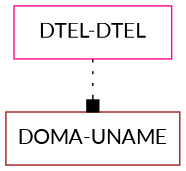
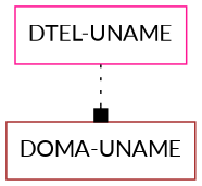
  digraph {
    fontname=Lato
    node [shape=box fontname=Lato]
-   "DTEL-UNAME" [color=deeppink label="DTEL-DTEL"]
+   "DTEL-UNAME" [color=deeppink]
    "DOMA-UNAME" [color=brown]
    "DTEL-UNAME" -> "DOMA-UNAME" [style=dotted arrowhead=box fontname=Lato]
  }
